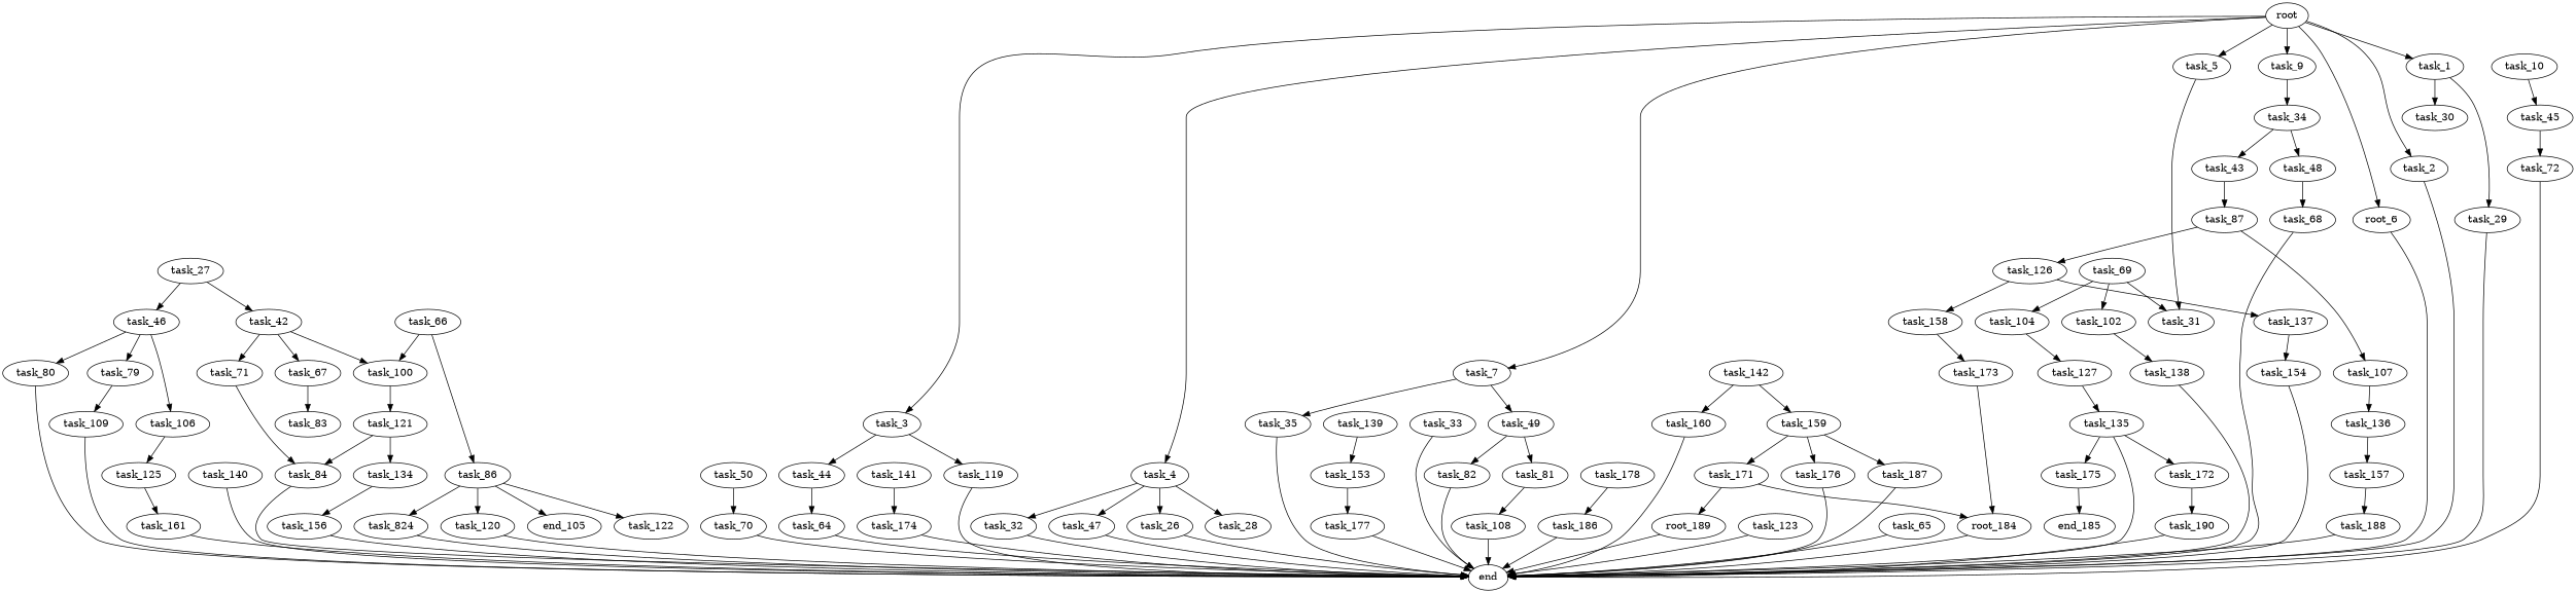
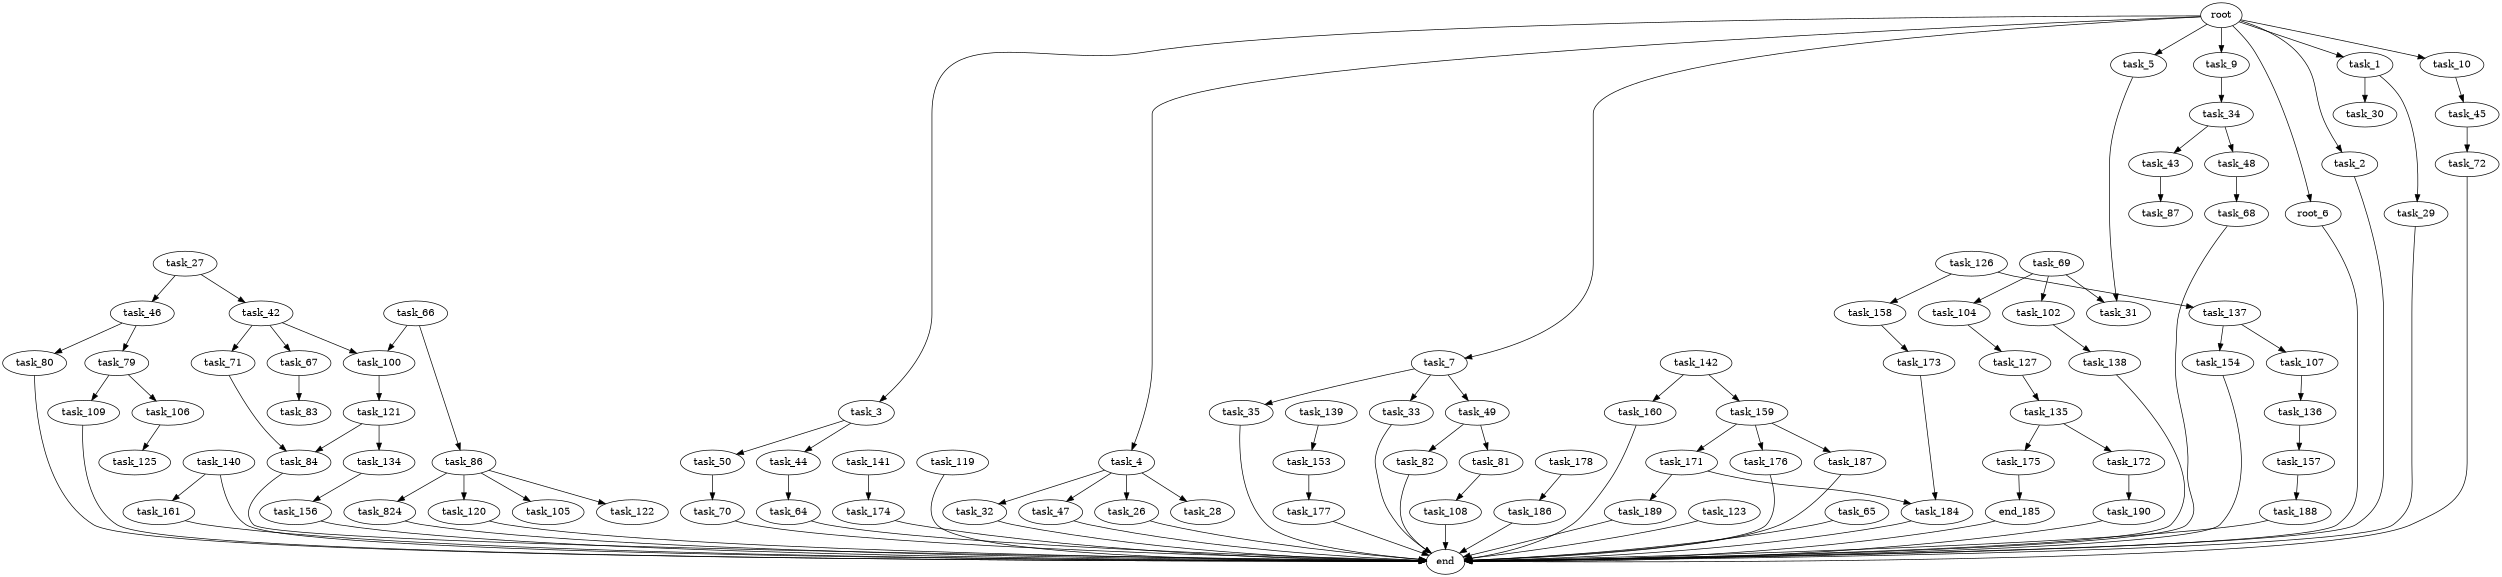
  digraph {
    task_136
    task_157
    task_188
    task_27
    task_46
    task_42
    task_80
    task_79
    task_100
    task_71
    task_67
    task_50
    task_70
    end
    task_119
    n16 [label=end_185]
    task_187
    task_66
    task_86
    task_122
-   task_105 [label=end_105]
+   task_105
    n22 [label=task_824]
    task_120
    task_121
    task_5
    task_31
    task_4
    task_26
    task_28
    task_32
    task_47
    task_134
    task_84
    task_156
    task_140
    task_81
    task_108
    task_69
    task_102
    task_104
    task_135
    task_172
    task_175
    task_190
    task_64
    task_142
    task_160
    task_159
    task_141
    task_174
    task_138
    task_82
    task_9
    task_34
    task_43
    task_48
    task_44
    task_33
    task_176
    task_171
    task_186
    task_153
    task_177
    root
    task_1
    n66 [label=root_6]
    task_3
    task_2
    task_10
    task_7
    task_30
    task_29
    task_45
    task_35
    task_49
    task_106
    task_125
    task_161
    task_158
    task_173
-   task_184 [label=root_184]
+   task_184
    task_123
    task_127
    task_87
    task_107
    task_126
    task_68
    task_139
    task_154
    task_65
    task_137
    task_109
    task_72
-   task_189 [label=root_189]
+   task_189
    task_83
    task_178
    task_136 -> task_157
    task_157 -> task_188
    task_188 -> end
    task_27 -> task_46
    task_27 -> task_42
    task_46 -> task_80
    task_46 -> task_79
    task_42 -> task_100
    task_42 -> task_71
    task_42 -> task_67
    task_80 -> end
-   task_46 -> task_106
+   task_79 -> task_106
    task_79 -> task_109
    task_100 -> task_121
    task_71 -> task_84
    task_67 -> task_83
    task_50 -> task_70
    task_70 -> end
    task_119 -> end
-   task_135 -> end
+   n16 -> end
    task_187 -> end
    task_66 -> task_100
    task_66 -> task_86
    task_86 -> task_122
    task_86 -> task_105
    task_86 -> n22
    task_86 -> task_120
    n22 -> end
    task_120 -> end
    task_121 -> task_134
    task_121 -> task_84
    task_5 -> task_31
    task_4 -> task_26
    task_4 -> task_28
    task_4 -> task_32
    task_4 -> task_47
    task_26 -> end
    task_32 -> end
    task_47 -> end
    task_134 -> task_156
    task_84 -> end
    task_156 -> end
    task_140 -> end
    task_81 -> task_108
    task_108 -> end
    task_69 -> task_31
    task_69 -> task_102
    task_69 -> task_104
    task_102 -> task_138
    task_104 -> task_127
    task_135 -> task_172
    task_135 -> task_175
    task_172 -> task_190
    task_175 -> n16
    task_190 -> end
    task_64 -> end
    task_142 -> task_160
    task_142 -> task_159
    task_160 -> end
    task_159 -> task_187
    task_159 -> task_176
    task_159 -> task_171
    task_141 -> task_174
    task_174 -> end
    task_138 -> end
    task_82 -> end
    task_9 -> task_34
    task_34 -> task_43
    task_34 -> task_48
    task_43 -> task_87
    task_48 -> task_68
    task_44 -> task_64
    task_33 -> end
    task_176 -> end
    task_171 -> task_184
    task_171 -> task_189
    task_186 -> end
    task_153 -> task_177
    task_177 -> end
    root -> task_5
    root -> task_4
    root -> task_9
    root -> task_1
    root -> n66
    root -> task_3
    root -> task_2
+   root -> task_10
    root -> task_7
    task_1 -> task_30
    task_1 -> task_29
    n66 -> end
-   task_3 -> task_119
+   task_3 -> task_50
    task_3 -> task_44
    task_2 -> end
    task_10 -> task_45
+   task_7 -> task_33
    task_7 -> task_35
    task_7 -> task_49
    task_29 -> end
    task_45 -> task_72
    task_35 -> end
    task_49 -> task_81
    task_49 -> task_82
    task_106 -> task_125
-   task_125 -> task_161
+   task_140 -> task_161
    task_161 -> end
    task_158 -> task_173
    task_173 -> task_184
    task_184 -> end
    task_123 -> end
    task_127 -> task_135
-   task_87 -> task_107
-   task_87 -> task_126
+   task_137 -> task_107
    task_107 -> task_136
    task_126 -> task_158
    task_126 -> task_137
    task_68 -> end
    task_139 -> task_153
    task_154 -> end
    task_65 -> end
    task_137 -> task_154
    task_109 -> end
    task_72 -> end
    task_189 -> end
    task_178 -> task_186
  }
